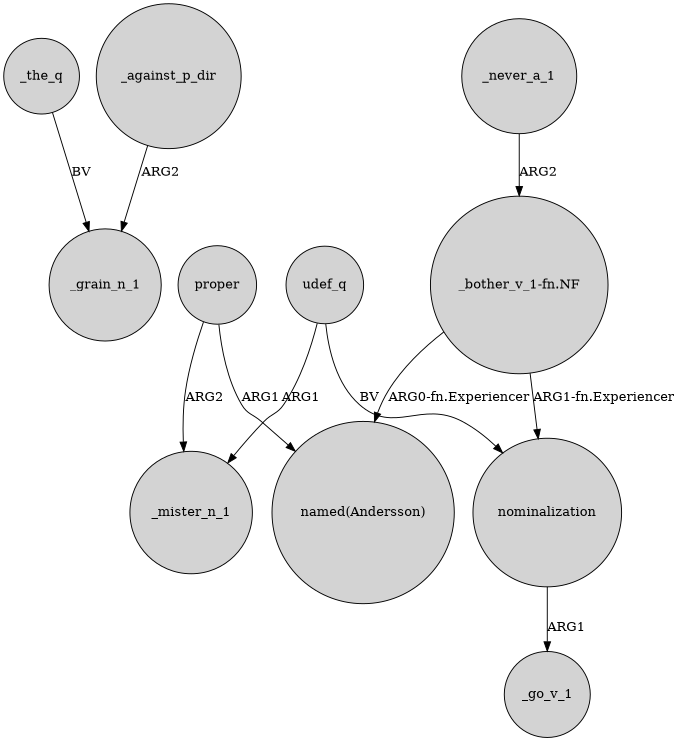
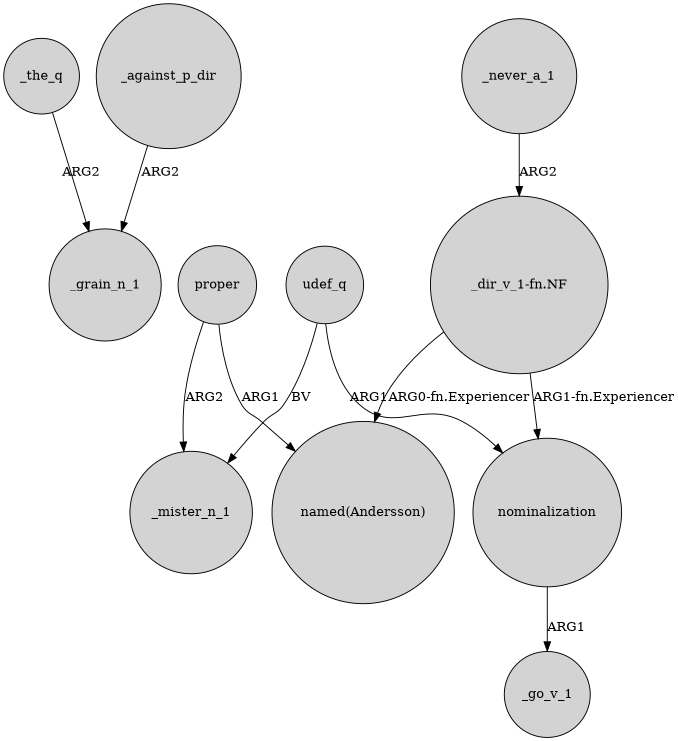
  digraph {
    node [shape=circle style=filled]
    _the_q
    _grain_n_1
    _against_p_dir
    udef_q
    _mister_n_1
    nominalization
    _go_v_1
-   "_bother_v_1-fn.NF"
+   "_bother_v_1-fn.NF" [label="_dir_v_1-fn.NF"]
    "named(Andersson)"
    _never_a_1
    n11 [label=proper]
-   _the_q -> _grain_n_1 [label=BV]
+   _the_q -> _grain_n_1 [label=ARG2]
    _against_p_dir -> _grain_n_1 [label=ARG2]
-   udef_q -> _mister_n_1 [label=ARG1]
-   udef_q -> nominalization [label=BV]
+   udef_q -> _mister_n_1 [label=BV]
+   udef_q -> nominalization [label=ARG1]
    nominalization -> _go_v_1 [label=ARG1]
    "_bother_v_1-fn.NF" -> nominalization [label="ARG1-fn.Experiencer"]
    "_bother_v_1-fn.NF" -> "named(Andersson)" [label="ARG0-fn.Experiencer"]
    _never_a_1 -> "_bother_v_1-fn.NF" [label=ARG2]
    n11 -> _mister_n_1 [label=ARG2]
    n11 -> "named(Andersson)" [label=ARG1]
  }
